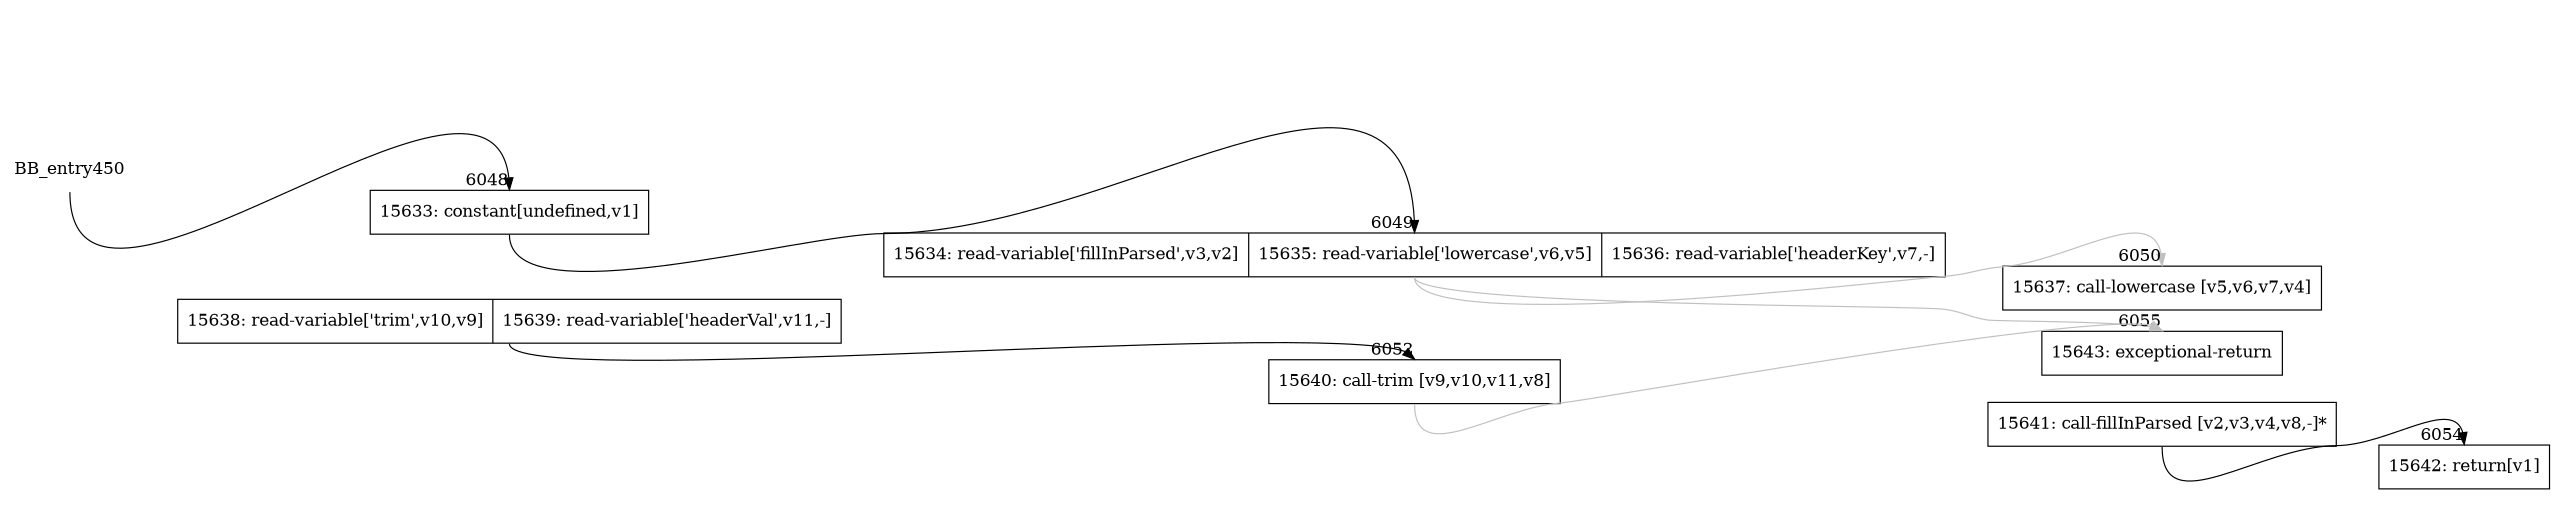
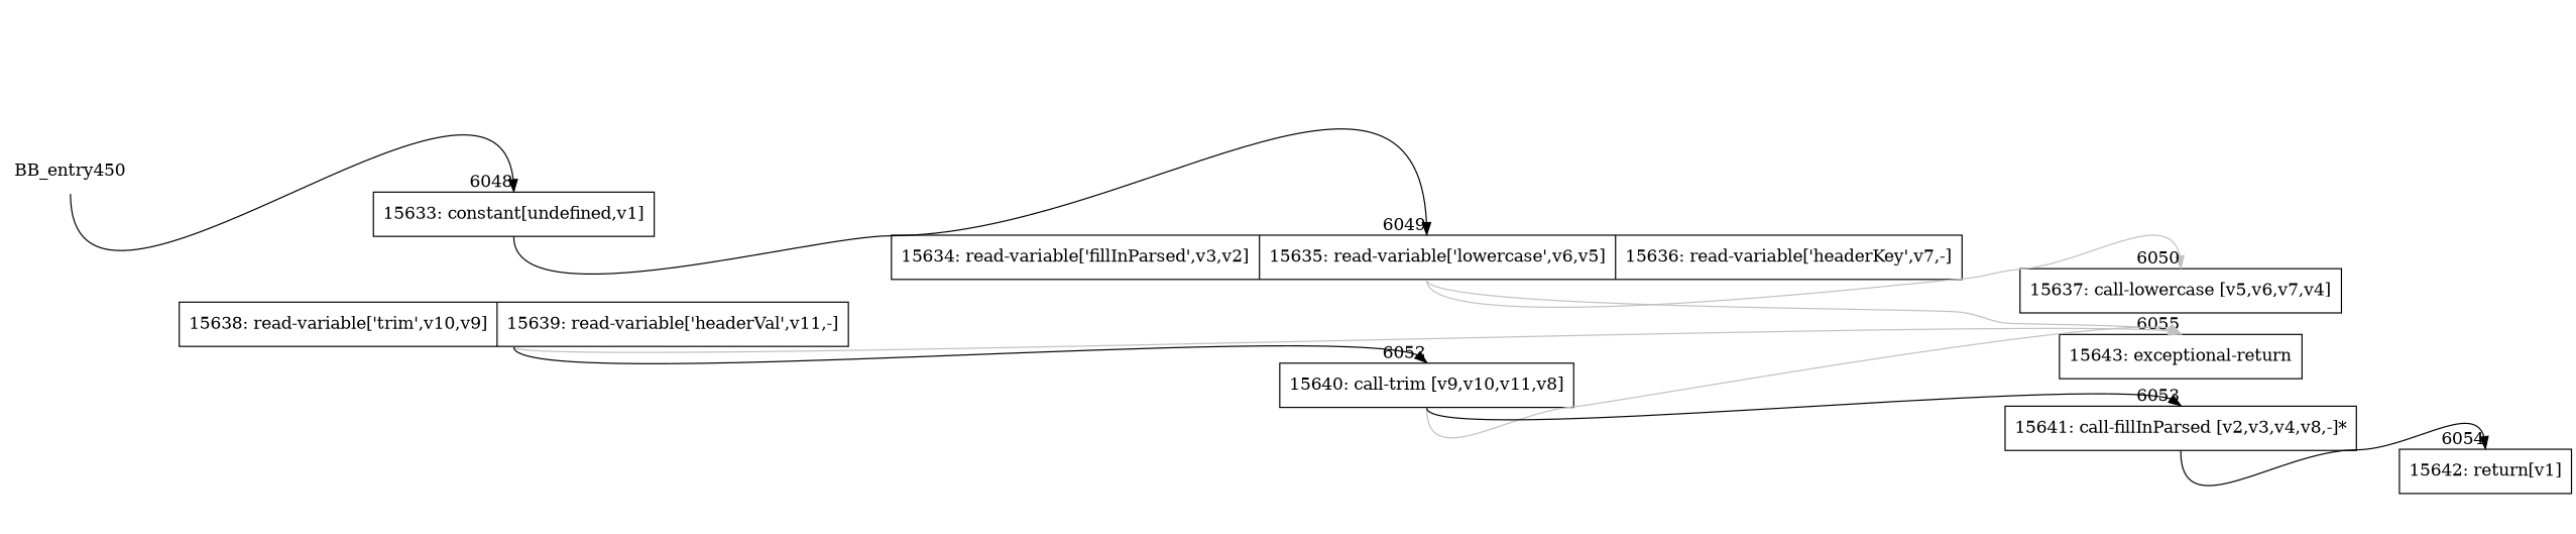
  digraph {
    rankdir=LR
    node [shape=record]
    edge [headport=n tailport=s]
    BB_entry450 [shape=none]
    n2 [label="{15633: constant[undefined,v1]}"]
    n3 [label="{15634: read-variable['fillInParsed',v3,v2]|15635: read-variable['lowercase',v6,v5]|15636: read-variable['headerKey',v7,-]}"]
    n4 [label="{15637: call-lowercase [v5,v6,v7,v4]}"]
    n5 [label="{15643: exceptional-return}"]
    n6 [label="{15638: read-variable['trim',v10,v9]|15639: read-variable['headerVal',v11,-]}"]
    n7 [label="{15640: call-trim [v9,v10,v11,v8]}"]
    n8 [label="{15641: call-fillInParsed [v2,v3,v4,v8,-]*}"]
    n9 [label="{15642: return[v1]}"]
    BB_entry450 -> n2 [headlabel="    6048"]
    n2 -> n3 [headlabel="      6049"]
    n3 -> n4 [color=gray headlabel="      6050"]
    n3 -> n5 [color=gray headlabel="      6055"]
+   n6 -> n5 [color=gray]
    n6 -> n7 [headlabel="      6052"]
    n7 -> n5 [color=gray]
+   n7 -> n8 [headlabel="      6053"]
    n8 -> n9 [headlabel="      6054"]
  }
